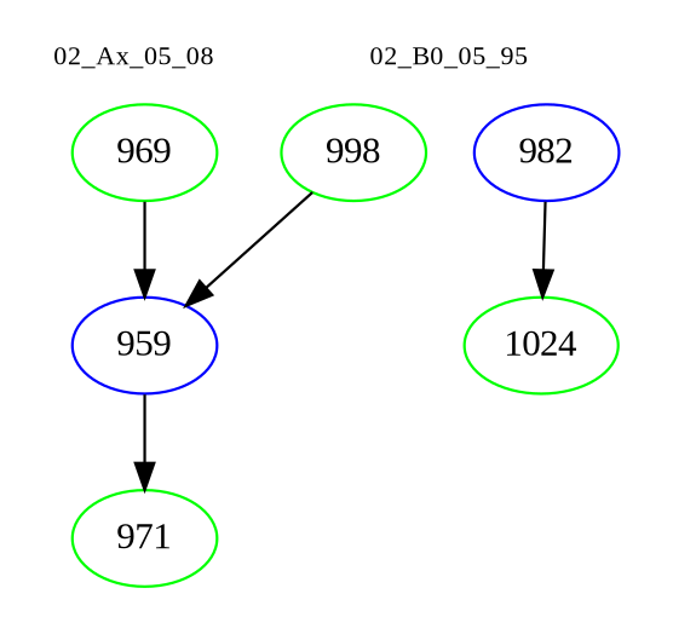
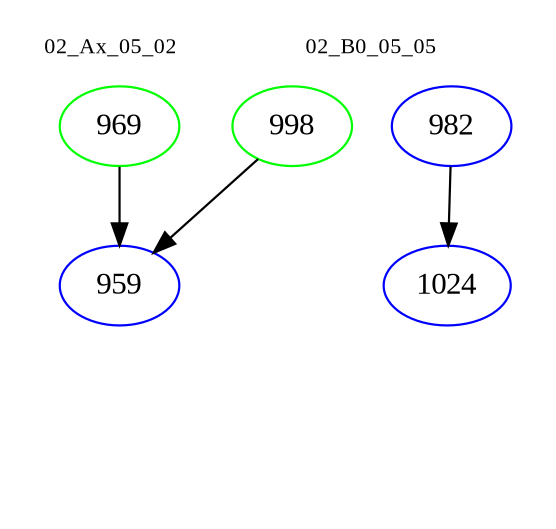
  digraph {
    fontname="Liberation Serif"
    node [color=green fontname="Liberation Serif"]
    edge [color=black fontname="Liberation Serif"]
    n1 [label=969]
    n2 [color=blue label=959]
-   n3 [label=971]
    n4 [label=998]
    n5 [color=blue label=982]
-   n6 [label=1024]
+   n6 [color=blue label=1024]
    subgraph cluster_1 {
      color=white
      fontsize=10
-     label="02_Ax_05_08"
+     label="02_Ax_05_02"
      n1
      n2
-     n3
    }
    subgraph cluster_2 {
      color=white
      fontsize=10
-     label="02_B0_05_95"
+     label="02_B0_05_05"
      n4
      n5
      n6
    }
    n1 -> n2
-   n2 -> n3
    n4 -> n2
    n5 -> n6
  }
